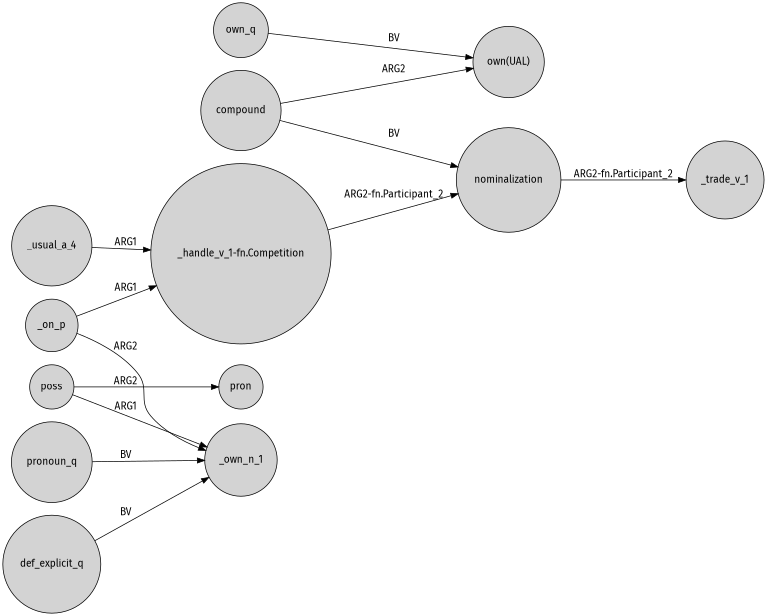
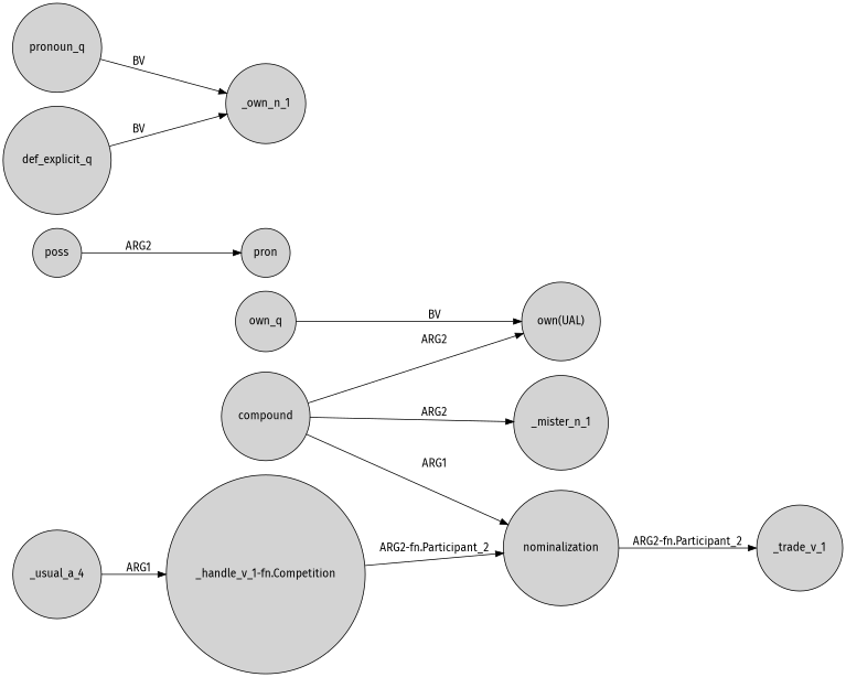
  digraph {
    fontname="Fira Sans"
    rankdir=LR
    node [fontname="Fira Sans" shape=circle style=filled]
    edge [fontname="Fira Sans"]
    n1 [label=own_q]
    n2 [label="own(UAL)"]
    compound
+   _mister_n_1
    nominalization
    _trade_v_1
    poss
    _own_n_1
    pron
    "_handle_v_1-fn.Competition"
    pronoun_q
-   _on_p
    def_explicit_q
    n14 [label=_usual_a_4]
    n1 -> n2 [label=BV]
    compound -> n2 [label=ARG2]
-   compound -> nominalization [label=BV]
+   compound -> _mister_n_1 [label=ARG2]
+   compound -> nominalization [label=ARG1]
    nominalization -> _trade_v_1 [label="ARG2-fn.Participant_2"]
-   poss -> _own_n_1 [label=ARG1]
    poss -> pron [label=ARG2]
    "_handle_v_1-fn.Competition" -> nominalization [label="ARG2-fn.Participant_2"]
    pronoun_q -> _own_n_1 [label=BV]
-   _on_p -> _own_n_1 [label=ARG2]
-   _on_p -> "_handle_v_1-fn.Competition" [label=ARG1]
    def_explicit_q -> _own_n_1 [label=BV]
    n14 -> "_handle_v_1-fn.Competition" [label=ARG1]
  }
